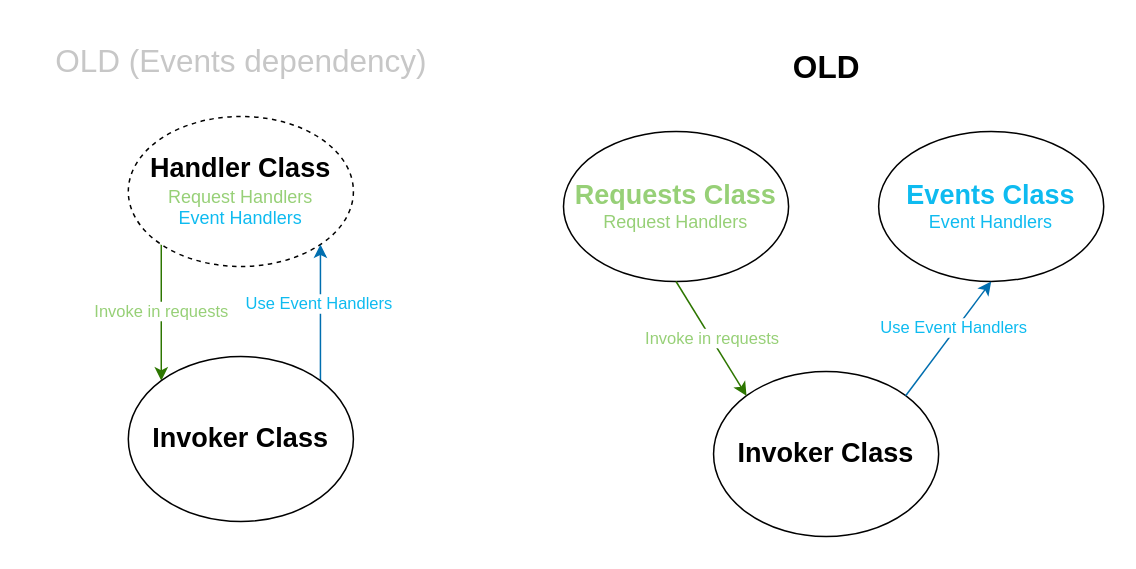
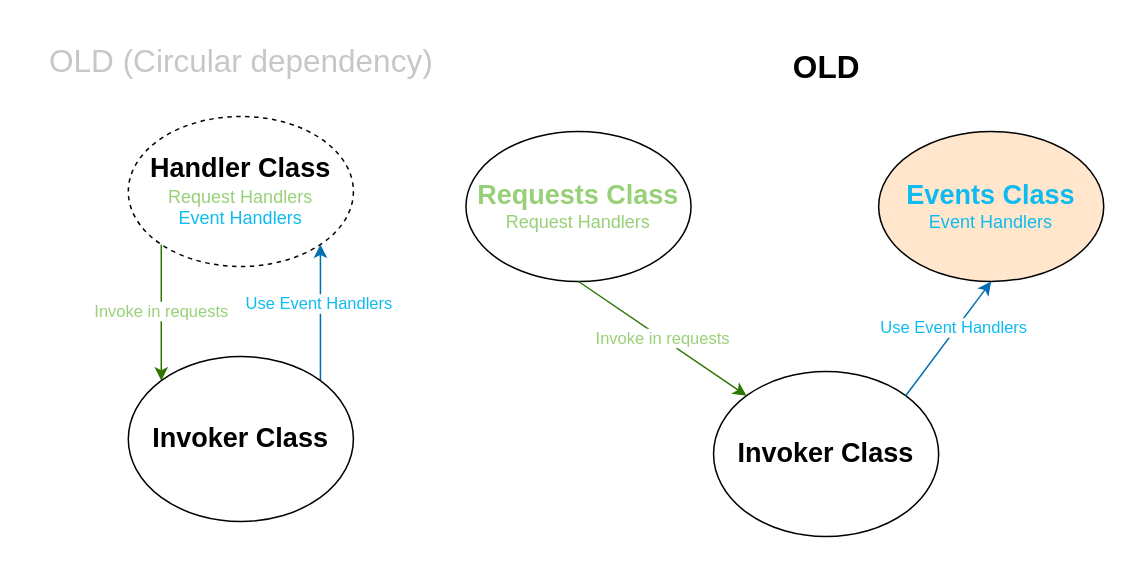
  <mxCell id="0" />
  <mxCell id="1" parent="0" />
  <mxCell id="2" value="&lt;font color=&quot;#97d077&quot;&gt;Invoke in requests&lt;/font&gt;" style="edgeStyle=orthogonalEdgeStyle;rounded=0;orthogonalLoop=1;jettySize=auto;html=1;exitX=0;exitY=1;exitDx=0;exitDy=0;entryX=0;entryY=0;entryDx=0;entryDy=0;fillColor=#60a917;strokeColor=#2D7600;" edge="1" parent="1" source="3" target="6"><mxGeometry relative="1" as="geometry" /></mxCell>
  <mxCell id="3" value="&lt;font style=&quot;font-size: 18px;&quot;&gt;&lt;b style=&quot;&quot;&gt;Handler Class&lt;br&gt;&lt;/b&gt;&lt;/font&gt;&lt;font color=&quot;#97d077&quot;&gt;Request Handlers&lt;br&gt;&lt;/font&gt;&lt;font color=&quot;#0ebbf0&quot;&gt;Event Handlers&lt;/font&gt;" style="ellipse;whiteSpace=wrap;html=1;dashed=1;" vertex="1" parent="1"><mxGeometry x="85" y="77" width="150" height="100" as="geometry" /></mxCell>
  <mxCell id="4" style="edgeStyle=orthogonalEdgeStyle;rounded=0;orthogonalLoop=1;jettySize=auto;html=1;exitX=1;exitY=0;exitDx=0;exitDy=0;entryX=1;entryY=1;entryDx=0;entryDy=0;fillColor=#1ba1e2;strokeColor=#006EAF;" edge="1" parent="1" source="6" target="3"><mxGeometry relative="1" as="geometry" /></mxCell>
  <mxCell id="5" value="&lt;font color=&quot;#0ebbf0&quot;&gt;Use Event Handlers&lt;/font&gt;" style="edgeLabel;html=1;align=center;verticalAlign=middle;resizable=0;points=[];" vertex="1" connectable="0" parent="4"><mxGeometry x="0.149" y="2" relative="1" as="geometry"><mxPoint as="offset" /></mxGeometry></mxCell>
  <mxCell id="6" value="&lt;font style=&quot;font-size: 18px;&quot;&gt;&lt;b&gt;Invoker Class&lt;/b&gt;&lt;/font&gt;" style="ellipse;whiteSpace=wrap;html=1;" vertex="1" parent="1"><mxGeometry x="85" y="237" width="150" height="110" as="geometry" /></mxCell>
- <mxCell id="7" value="&lt;span style=&quot;font-size: 18px;&quot;&gt;&lt;b&gt;&lt;font color=&quot;#97d077&quot;&gt;Requests Class&lt;br&gt;&lt;/font&gt;&lt;/b&gt;&lt;/span&gt;&lt;span style=&quot;color: rgb(151, 208, 119);&quot;&gt;Request Handlers&lt;/span&gt;" style="ellipse;whiteSpace=wrap;html=1;" vertex="1" parent="1"><mxGeometry x="375" y="87" width="150" height="100" as="geometry" /></mxCell>
+ <mxCell id="7" value="&lt;span style=&quot;font-size: 18px;&quot;&gt;&lt;b&gt;&lt;font color=&quot;#97d077&quot;&gt;Requests Class&lt;br&gt;&lt;/font&gt;&lt;/b&gt;&lt;/span&gt;&lt;span style=&quot;color: rgb(151, 208, 119);&quot;&gt;Request Handlers&lt;/span&gt;" style="ellipse;whiteSpace=wrap;html=1;" vertex="1" parent="1"><mxGeometry x="310" y="87" width="150" height="100" as="geometry" /></mxCell>
  <mxCell id="8" value="&lt;font style=&quot;font-size: 18px;&quot;&gt;&lt;b&gt;Invoker Class&lt;/b&gt;&lt;/font&gt;" style="ellipse;whiteSpace=wrap;html=1;" vertex="1" parent="1"><mxGeometry x="475" y="247" width="150" height="110" as="geometry" /></mxCell>
- <mxCell id="9" value="&lt;font color=&quot;#0ebbf0&quot; style=&quot;font-size: 18px;&quot;&gt;&lt;b style=&quot;&quot;&gt;Events Class&lt;br&gt;&lt;/b&gt;&lt;/font&gt;&lt;span style=&quot;color: rgb(14, 187, 240);&quot;&gt;Event Handlers&lt;/span&gt;" style="ellipse;whiteSpace=wrap;html=1;" vertex="1" parent="1"><mxGeometry x="585" y="87" width="150" height="100" as="geometry" /></mxCell>
+ <mxCell id="9" value="&lt;font color=&quot;#0ebbf0&quot; style=&quot;font-size: 18px;&quot;&gt;&lt;b style=&quot;&quot;&gt;Events Class&lt;br&gt;&lt;/b&gt;&lt;/font&gt;&lt;span style=&quot;color: rgb(14, 187, 240);&quot;&gt;Event Handlers&lt;/span&gt;" style="ellipse;whiteSpace=wrap;html=1;fillColor=#ffe6cc;" vertex="1" parent="1"><mxGeometry x="585" y="87" width="150" height="100" as="geometry" /></mxCell>
  <mxCell id="10" style="rounded=0;orthogonalLoop=1;jettySize=auto;html=1;exitX=1;exitY=0;exitDx=0;exitDy=0;entryX=0.5;entryY=1;entryDx=0;entryDy=0;fillColor=#1ba1e2;strokeColor=#006EAF;" edge="1" parent="1" source="8" target="9"><mxGeometry relative="1" as="geometry"><mxPoint x="625" y="257" as="sourcePoint" /><mxPoint x="625" y="166" as="targetPoint" /></mxGeometry></mxCell>
  <mxCell id="11" value="&lt;font color=&quot;#0ebbf0&quot;&gt;Use Event Handlers&lt;/font&gt;" style="edgeLabel;html=1;align=center;verticalAlign=middle;resizable=0;points=[];" vertex="1" connectable="0" parent="10"><mxGeometry x="0.149" y="2" relative="1" as="geometry"><mxPoint as="offset" /></mxGeometry></mxCell>
  <mxCell id="12" value="&lt;font color=&quot;#97d077&quot;&gt;Invoke in requests&lt;/font&gt;" style="rounded=0;orthogonalLoop=1;jettySize=auto;html=1;exitX=0.5;exitY=1;exitDx=0;exitDy=0;entryX=0;entryY=0;entryDx=0;entryDy=0;fillColor=#60a917;strokeColor=#2D7600;" edge="1" parent="1" source="7" target="8"><mxGeometry relative="1" as="geometry"><mxPoint x="385" y="207" as="sourcePoint" /><mxPoint x="385" y="298" as="targetPoint" /></mxGeometry></mxCell>
- <mxCell id="13" value="&lt;font color=&quot;#c7c7c7&quot; style=&quot;font-size: 21px;&quot;&gt;OLD (Events dependency)&lt;/font&gt;" style="text;html=1;align=center;verticalAlign=middle;resizable=0;points=[];autosize=1;strokeColor=none;fillColor=none;" vertex="1" parent="1"><mxGeometry x="20" y="20" width="280" height="40" as="geometry" /></mxCell>
+ <mxCell id="13" value="&lt;font color=&quot;#c7c7c7&quot; style=&quot;font-size: 21px;&quot;&gt;OLD (Circular dependency)&lt;/font&gt;" style="text;html=1;align=center;verticalAlign=middle;resizable=0;points=[];autosize=1;strokeColor=none;fillColor=none;" vertex="1" parent="1"><mxGeometry x="20" y="20" width="280" height="40" as="geometry" /></mxCell>
  <mxCell id="14" value="&lt;font style=&quot;font-size: 21px;&quot;&gt;&lt;b&gt;OLD&lt;/b&gt;&lt;/font&gt;&lt;div style=&quot;font-size: 21px;&quot;&gt;&lt;br&gt;&lt;/div&gt;" style="text;html=1;align=center;verticalAlign=middle;resizable=0;points=[];autosize=1;strokeColor=none;fillColor=none;" vertex="1" parent="1"><mxGeometry x="515" y="27" width="70" height="60" as="geometry" /></mxCell>
